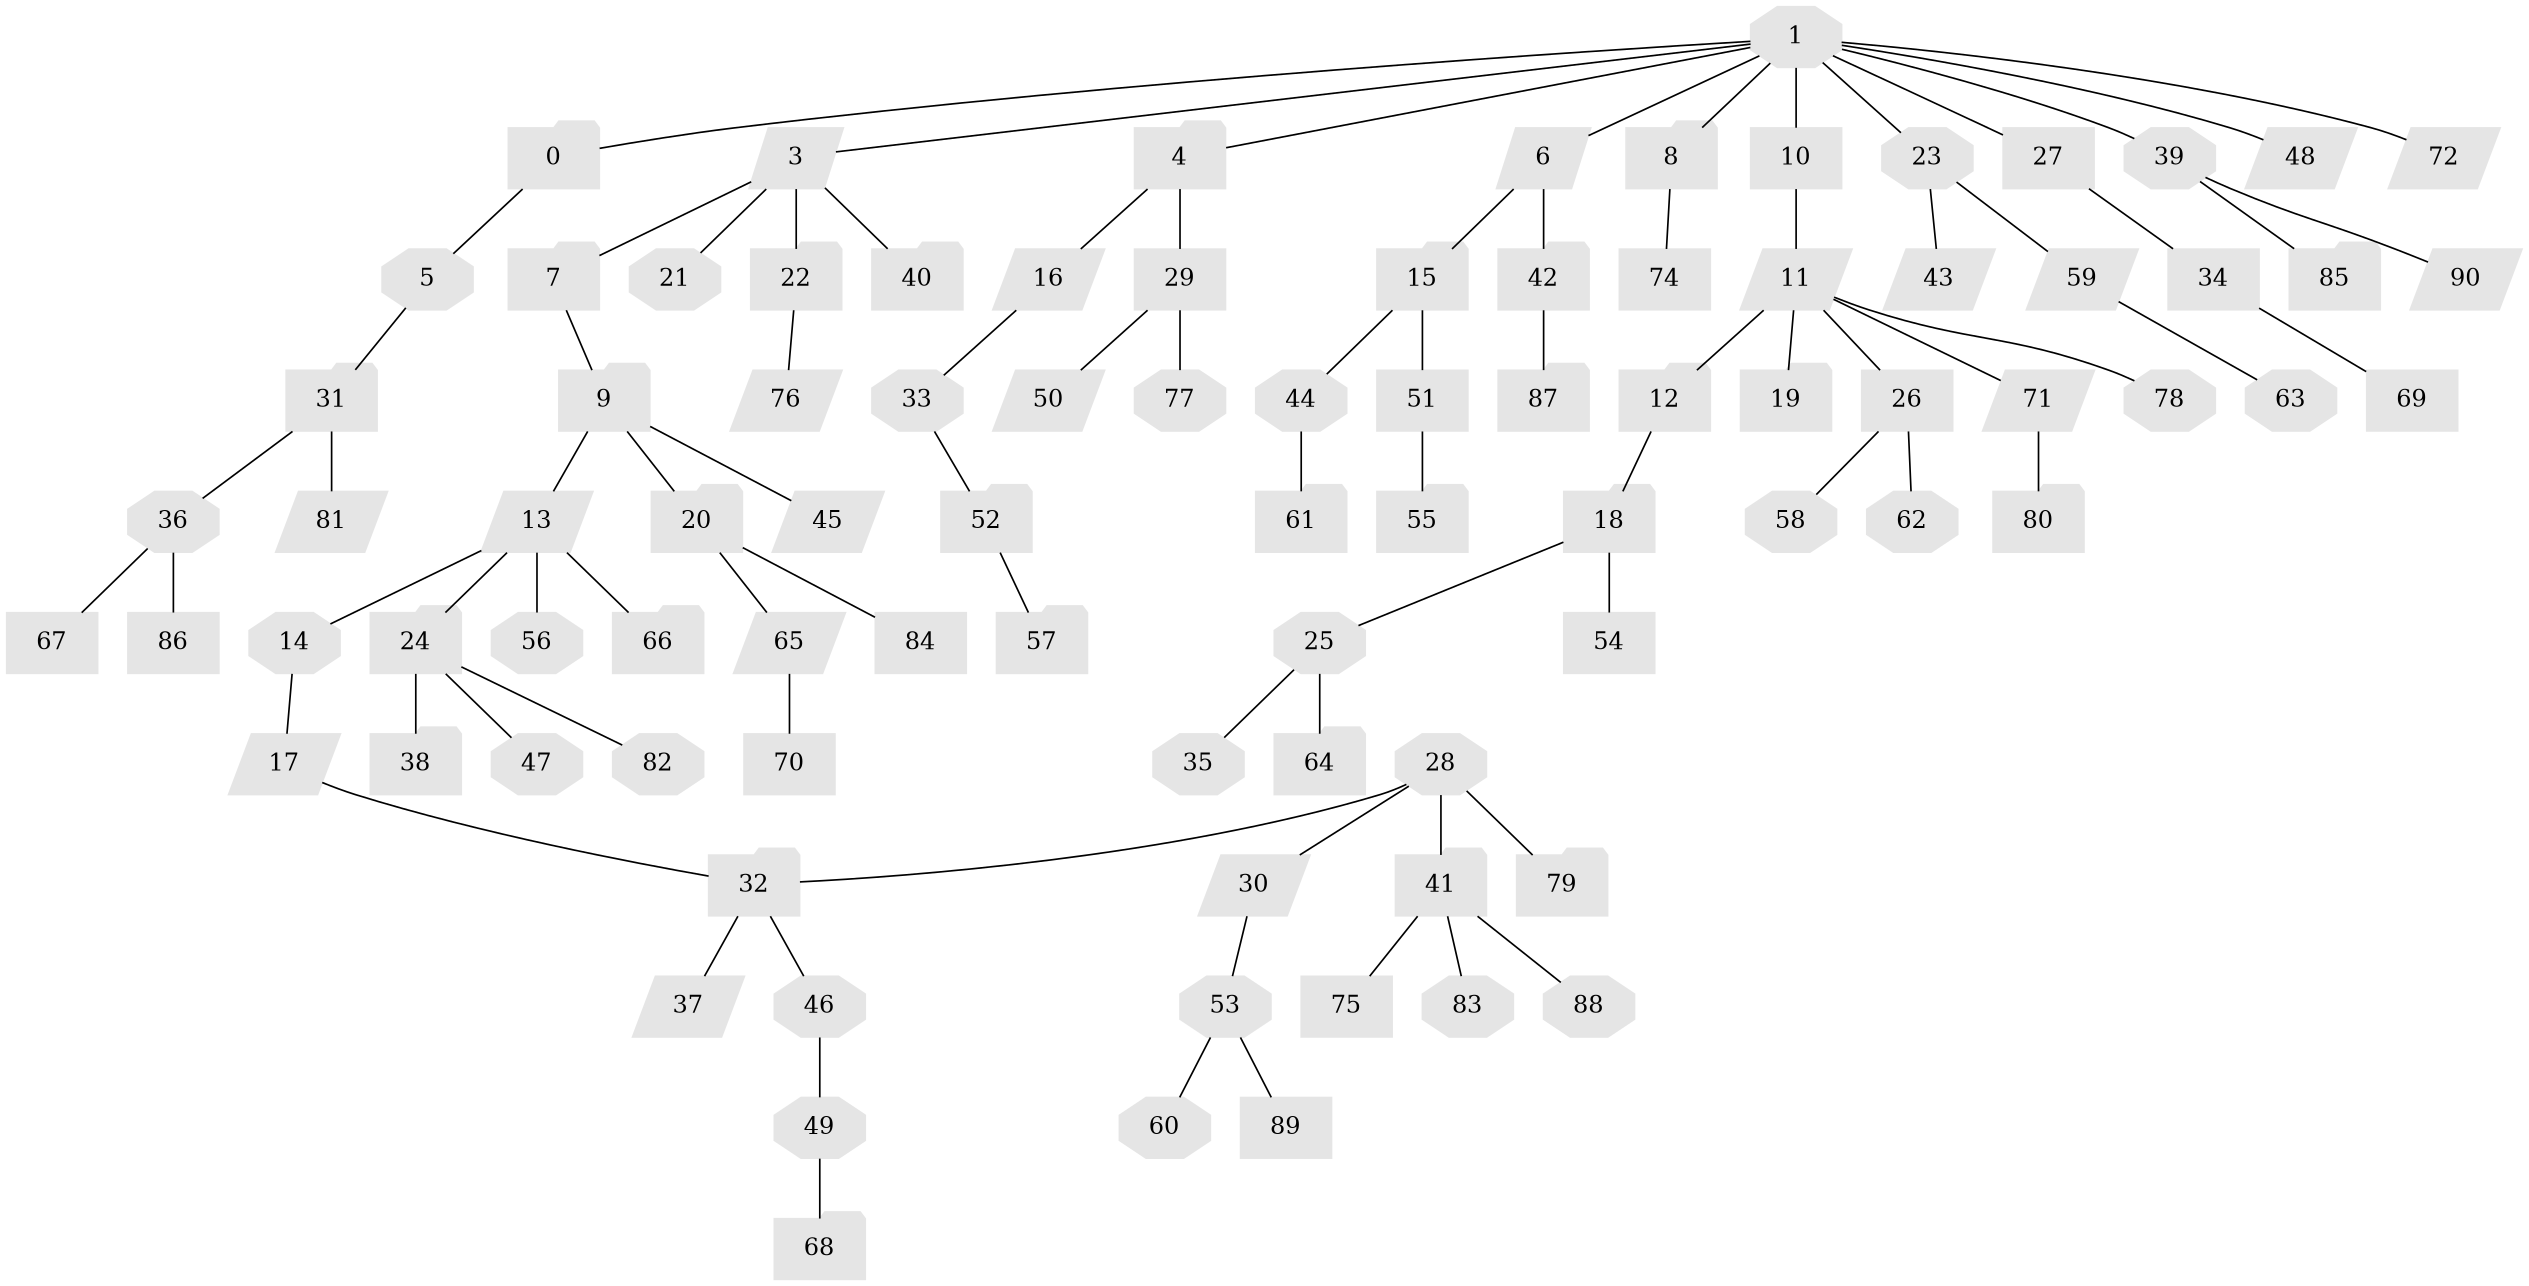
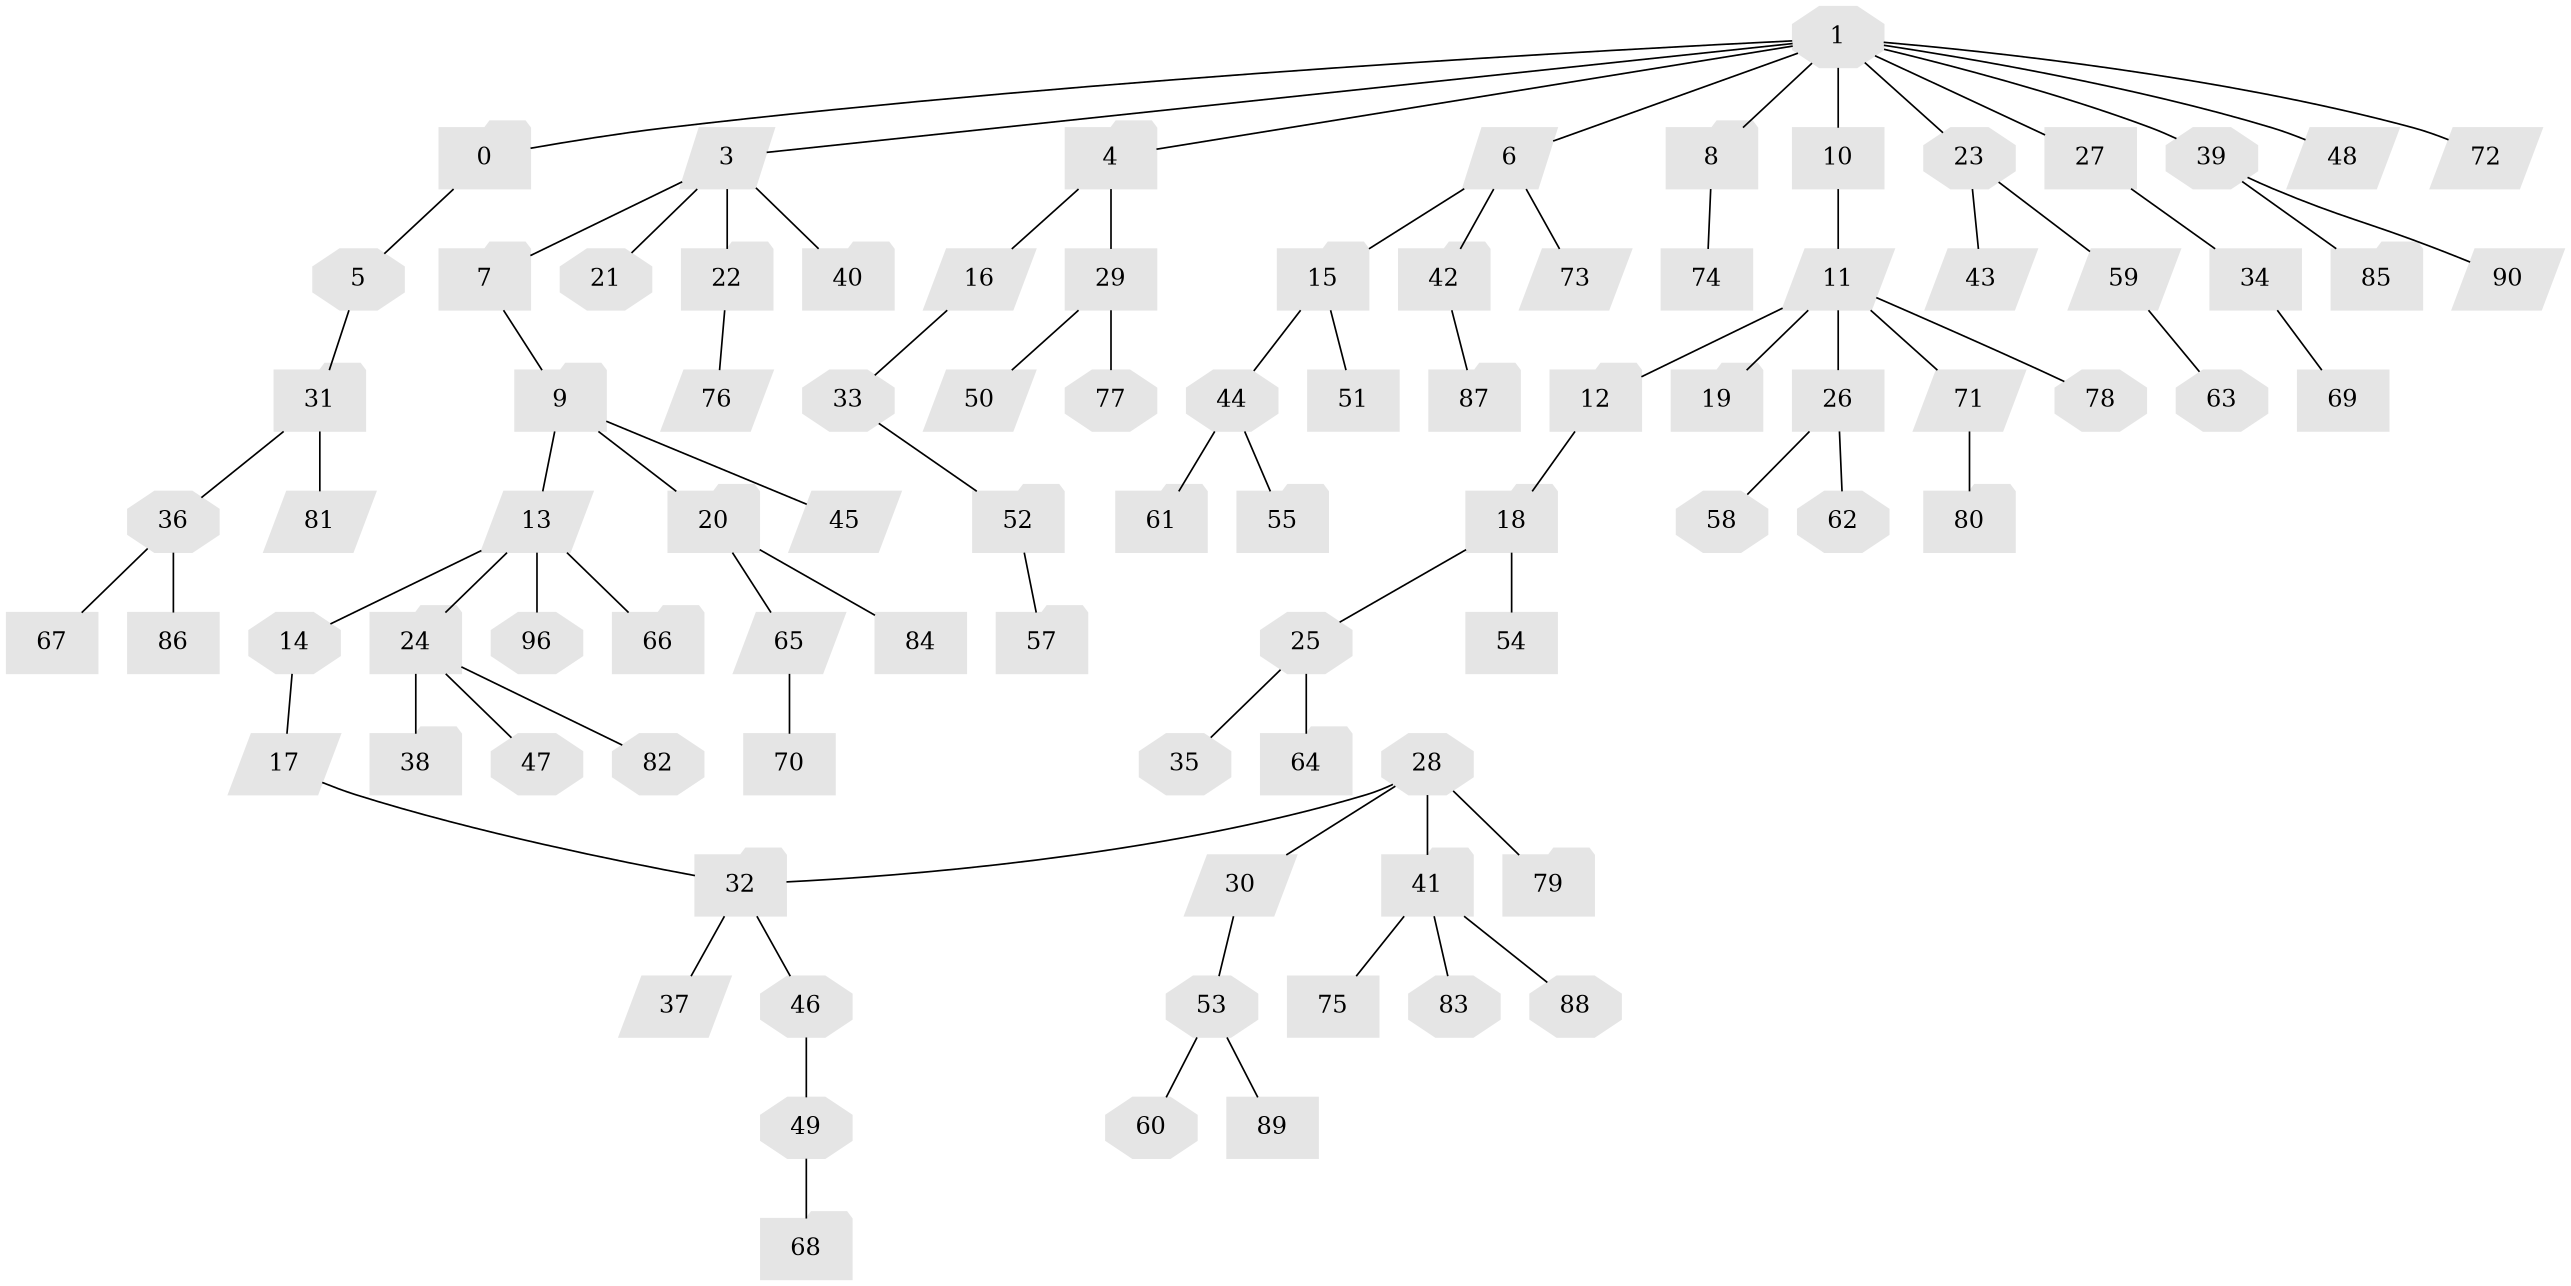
  graph {
    node [color=gray90 shape=folder style=filled]
    1 [shape=octagon]
    n2 [label=0]
    3 [shape=parallelogram]
    4
    6 [shape=parallelogram]
    8
    10 [shape=box]
    23 [shape=octagon]
    27 [shape=box]
    39 [shape=octagon]
    48 [shape=parallelogram]
    72 [shape=parallelogram]
    5 [shape=octagon]
    7
    21 [shape=octagon]
    22
    40
    16 [shape=parallelogram]
    29 [shape=box]
    15
    42
+   73 [shape=parallelogram]
    74 [shape=box]
    11 [shape=parallelogram]
    43 [shape=parallelogram]
    59 [shape=parallelogram]
    34 [shape=box]
    85
    90 [shape=parallelogram]
    31
    9
    76 [shape=parallelogram]
    33 [shape=octagon]
    50 [shape=parallelogram]
    77 [shape=octagon]
    36 [shape=octagon]
    81 [shape=parallelogram]
    44 [shape=octagon]
    51 [shape=box]
    87
    13 [shape=parallelogram]
    20
    45 [shape=parallelogram]
    14 [shape=octagon]
    24
-   56 [shape=octagon]
+   56 [shape=octagon label=96]
    66
    65 [shape=parallelogram]
    84 [shape=box]
    12
    19
    26 [shape=box]
    71 [shape=parallelogram]
    78 [shape=octagon]
    18
    58 [shape=octagon]
    62 [shape=octagon]
    80
    25 [shape=octagon]
    54 [shape=box]
    17 [shape=parallelogram]
    38
    47 [shape=octagon]
    82 [shape=octagon]
    32
    61
    55
    52
    28 [shape=octagon]
    30 [shape=parallelogram]
    41
    79
    35 [shape=octagon]
    64
    70 [shape=box]
    63 [shape=octagon]
    69 [shape=box]
    53 [shape=octagon]
    37 [shape=parallelogram]
    46 [shape=octagon]
    75 [shape=box]
    83 [shape=octagon]
    88 [shape=octagon]
    60 [shape=octagon]
    89 [shape=box]
    67 [shape=box]
    86 [shape=box]
    49 [shape=octagon]
    57
    68
    1 -- n2
    1 -- 3
    1 -- 4
    1 -- 6
    1 -- 8
    1 -- 10
    1 -- 23
    1 -- 27
    1 -- 39
    1 -- 48
    1 -- 72
    n2 -- 5
    3 -- 7
    3 -- 21
    3 -- 22
    3 -- 40
    4 -- 16
    4 -- 29
    6 -- 15
    6 -- 42
+   6 -- 73
    8 -- 74
    10 -- 11
    23 -- 43
    23 -- 59
    27 -- 34
    39 -- 85
    39 -- 90
    5 -- 31
    7 -- 9
    22 -- 76
    16 -- 33
    29 -- 50
    29 -- 77
    15 -- 44
    15 -- 51
    42 -- 87
    11 -- 12
    11 -- 19
    11 -- 26
    11 -- 71
    11 -- 78
    59 -- 63
    34 -- 69
    31 -- 36
    31 -- 81
    9 -- 13
    9 -- 20
    9 -- 45
    33 -- 52
    36 -- 67
    36 -- 86
    44 -- 61
-   51 -- 55
+   44 -- 55
    13 -- 14
    13 -- 24
    13 -- 56
    13 -- 66
    20 -- 65
    20 -- 84
    14 -- 17
    24 -- 38
    24 -- 47
    24 -- 82
    65 -- 70
    12 -- 18
    26 -- 58
    26 -- 62
    71 -- 80
    18 -- 25
    18 -- 54
    25 -- 35
    25 -- 64
    17 -- 32
    32 -- 37
    32 -- 46
    52 -- 57
    28 -- 32
    28 -- 30
    28 -- 41
    28 -- 79
    30 -- 53
    41 -- 75
    41 -- 83
    41 -- 88
    53 -- 60
    53 -- 89
    46 -- 49
    49 -- 68
  }
